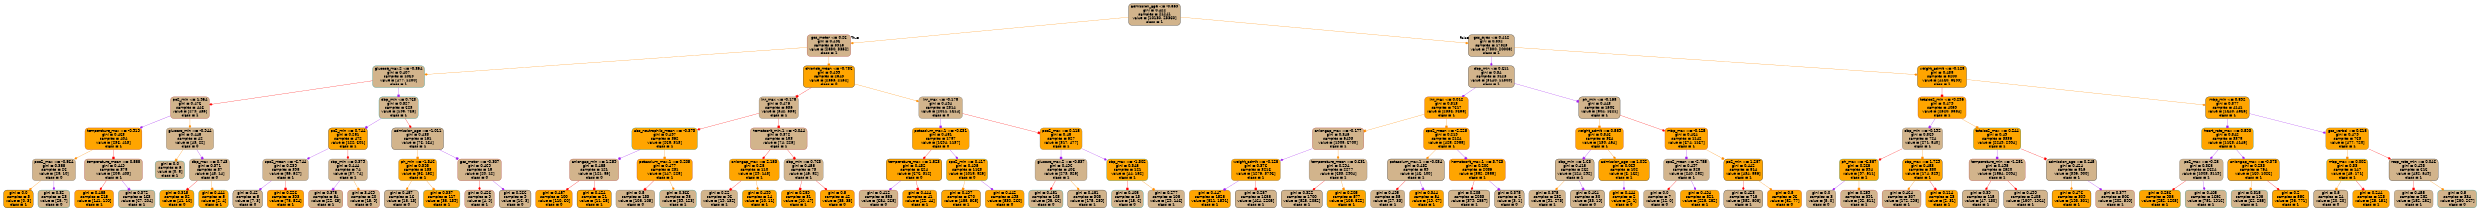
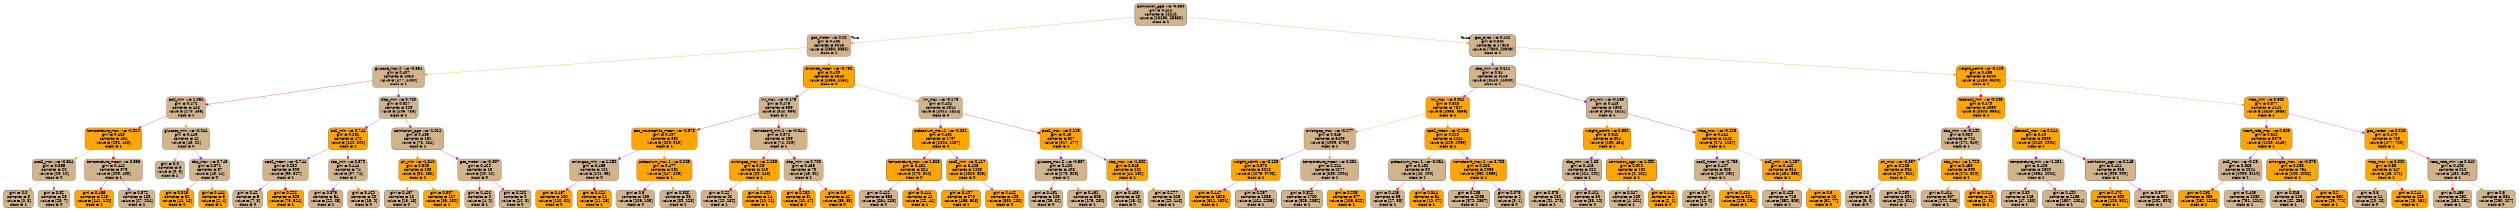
  digraph {
    node [color=black fillcolor=tan fontname=helvetica shape=box style="filled, rounded"]
    edge [arrowhead=diamond color=darkorange fontname=helvetica]
    n1 [label="admission_age <= -0.859\ngini = 0.422\nsamples = 21241\nvalue = [10130, 23360]\nclass = 1"]
    n2 [color=brown label="gcs_motor <= 0.26\ngini = 0.496\nsamples = 3918\nvalue = [2830, 3352]\nclass = 1"]
    n3 [label="gcs_eyes <= 0.412\ngini = 0.392\nsamples = 17323\nvalue = [7300, 20008]\nclass = 1"]
    n4 [color=teal label="glucose_max.2 <= -0.354\ngini = 0.407\nsamples = 1069\nvalue = [477, 1200]\nclass = 1"]
    n5 [fillcolor=orange label="chloride_mean <= -0.736\ngini = 0.499\nsamples = 2849\nvalue = [2353, 2152]\nclass = 0"]
    n6 [label="dbp_min <= 0.611\ngini = 0.34\nsamples = 9123\nvalue = [3140, 11309]\nclass = 1"]
    n7 [fillcolor=orange label="weight_admit <= -0.128\ngini = 0.438\nsamples = 8200\nvalue = [4160, 8699]\nclass = 1"]
    n8 [color=brown label="po2_min <= 1.954\ngini = 0.476\nsamples = 446\nvalue = [279, 435]\nclass = 1"]
    n9 [color=teal label="dbp_min <= 0.763\ngini = 0.327\nsamples = 623\nvalue = [198, 765]\nclass = 1"]
    n10 [color=gray40 label="inr_max <= -0.178\ngini = 0.475\nsamples = 535\nvalue = [342, 538]\nclass = 1"]
    n11 [color=gray40 label="inr_max <= -0.178\ngini = 0.494\nsamples = 2314\nvalue = [2011, 1614]\nclass = 0"]
    n12 [color=brown fillcolor=orange label="temperature_max <= -0.919\ngini = 0.463\nsamples = 404\nvalue = [236, 413]\nclass = 1"]
    n13 [color=gray40 label="glucose_min <= -0.944\ngini = 0.448\nsamples = 42\nvalue = [43, 22]\nclass = 0"]
    n14 [fillcolor=orange label="po2_min <= 0.744\ngini = 0.281\nsamples = 472\nvalue = [122, 601]\nclass = 1"]
    n15 [label="admission_age <= -1.011\ngini = 0.433\nsamples = 151\nvalue = [76, 164]\nclass = 1"]
    n16 [color=gray40 label="pco2_max <= -0.864\ngini = 0.388\nsamples = 26\nvalue = [28, 10]\nclass = 0"]
    n17 [color=brown label="temperature_mean <= 0.588\ngini = 0.449\nsamples = 378\nvalue = [208, 403]\nclass = 1"]
    n18 [color=teal label="gini = 0.0\nsamples = 5\nvalue = [0, 8]\nclass = 1"]
    n19 [color=gray40 label="dbp_max <= 0.743\ngini = 0.371\nsamples = 37\nvalue = [43, 14]\nclass = 0"]
-   n20 [fillcolor=orange label="gini = 0.0\nsamples = 3\nvalue = [0, 3]\nclass = 1"]
+   n20 [label="gini = 0.0\nsamples = 3\nvalue = [0, 3]\nclass = 1"]
    n21 [color=teal label="gini = 0.32\nsamples = 23\nvalue = [28, 7]\nclass = 0"]
    n22 [color=brown fillcolor=orange label="gini = 0.485\nsamples = 215\nvalue = [141, 199]\nclass = 1"]
    n23 [color=teal label="gini = 0.372\nsamples = 163\nvalue = [67, 204]\nclass = 1"]
    n24 [color=teal fillcolor=orange label="gini = 0.315\nsamples = 32\nvalue = [41, 10]\nclass = 0"]
    n25 [color=teal fillcolor=orange label="gini = 0.444\nsamples = 5\nvalue = [2, 4]\nclass = 1"]
    n26 [color=gray40 label="spo2_mean <= -6.744\ngini = 0.239\nsamples = 398\nvalue = [85, 527]\nclass = 1"]
    n27 [color=gray40 label="sbp_min <= 0.379\ngini = 0.444\nsamples = 74\nvalue = [37, 74]\nclass = 1"]
    n28 [color=gray40 fillcolor=orange label="ph_min <= -1.346\ngini = 0.393\nsamples = 133\nvalue = [56, 152]\nclass = 1"]
    n29 [color=brown label="gcs_motor <= -0.307\ngini = 0.469\nsamples = 18\nvalue = [20, 12]\nclass = 0"]
    n30 [label="gini = 0.42\nsamples = 5\nvalue = [7, 3]\nclass = 0"]
    n31 [color=brown fillcolor=orange label="gini = 0.226\nsamples = 393\nvalue = [78, 524]\nclass = 1"]
    n32 [color=brown label="gini = 0.378\nsamples = 54\nvalue = [22, 65]\nclass = 1"]
    n33 [color=brown label="gini = 3.469\nsamples = 20\nvalue = [15, 9]\nclass = 0"]
    n34 [label="gini = 0.487\nsamples = 16\nvalue = [18, 13]\nclass = 0"]
    n35 [color=teal fillcolor=orange label="gini = 0.337\nsamples = 117\nvalue = [38, 139]\nclass = 1"]
    n36 [color=brown label="gini = 0.426\nsamples = 9\nvalue = [4, 9]\nclass = 1"]
    n37 [label="gini = 0.266\nsamples = 9\nvalue = [16, 3]\nclass = 0"]
    n38 [color=teal fillcolor=orange label="abs_neutrophils_mean <= -0.373\ngini = 0.497\nsamples = 352\nvalue = [268, 313]\nclass = 1"]
    n39 [color=brown label="hematocrit_min.1 <= -0.044\ngini = 0.372\nsamples = 183\nvalue = [74, 225]\nclass = 1"]
    n40 [color=gray40 fillcolor=orange label="potassium_max.1 <= -0.631\ngini = 0.481\nsamples = 1787\nvalue = [1694, 1137]\nclass = 0"]
    n41 [color=gray40 fillcolor=orange label="pco2_max <= 0.118\ngini = 0.48\nsamples = 527\nvalue = [317, 477]\nclass = 1"]
    n42 [color=brown label="aniongap_min <= 1.259\ngini = 0.485\nsamples = 121\nvalue = [121, 85]\nclass = 0"]
    n43 [color=brown fillcolor=orange label="potassium_max.1 <= 0.205\ngini = 0.477\nsamples = 231\nvalue = [147, 228]\nclass = 1"]
    n44 [color=gray40 fillcolor=orange label="aniongap_max <= 2.183\ngini = 0.28\nsamples = 110\nvalue = [29, 143]\nclass = 1"]
    n45 [color=gray40 label="dbp_min <= 0.763\ngini = 0.458\nsamples = 73\nvalue = [45, 82]\nclass = 1"]
    n46 [color=brown fillcolor=orange label="gini = 0.457\nsamples = 100\nvalue = [110, 60]\nclass = 0"]
    n47 [fillcolor=orange label="gini = 0.424\nsamples = 21\nvalue = [11, 25]\nclass = 1"]
    n48 [color=gray40 label="gini = 0.5\nsamples = 133\nvalue = [108, 105]\nclass = 0"]
    n49 [color=teal label="gini = 0.366\nsamples = 98\nvalue = [39, 123]\nclass = 1"]
    n50 [color=gray40 label="gini = 0.22\nsamples = 96\nvalue = [19, 132]\nclass = 1"]
    n51 [color=teal fillcolor=orange label="gini = 0.499\nsamples = 14\nvalue = [10, 11]\nclass = 1"]
    n52 [color=gray40 fillcolor=orange label="gini = 0.289\nsamples = 31\nvalue = [10, 47]\nclass = 1"]
    n53 [color=brown fillcolor=orange label="gini = 0.5\nsamples = 42\nvalue = [35, 35]\nclass = 0"]
    n54 [fillcolor=orange label="temperature_max <= 1.823\ngini = 0.432\nsamples = 624\nvalue = [676, 312]\nclass = 0"]
    n55 [color=teal fillcolor=orange label="spo2_min <= 0.417\ngini = 0.495\nsamples = 1163\nvalue = [1018, 825]\nclass = 0"]
    n56 [color=gray40 label="glucose_max.2 <= -0.537\ngini = 0.496\nsamples = 406\nvalue = [273, 325]\nclass = 1"]
    n57 [color=teal fillcolor=orange label="sbp_max <= -1.302\ngini = 0.348\nsamples = 121\nvalue = [44, 152]\nclass = 1"]
    n58 [color=brown label="gini = 0.412\nsamples = 583\nvalue = [654, 268]\nclass = 0"]
    n59 [color=gray40 fillcolor=orange label="gini = 0.444\nsamples = 41\nvalue = [22, 44]\nclass = 1"]
    n60 [fillcolor=orange label="gini = 0.497\nsamples = 670\nvalue = [488, 565]\nclass = 1"]
    n61 [color=gray40 fillcolor=orange label="gini = 0.442\nsamples = 493\nvalue = [530, 260]\nclass = 0"]
    n62 [color=teal label="gini = 0.481\nsamples = 103\nvalue = [98, 66]\nclass = 0"]
    n63 [label="gini = 0.481\nsamples = 303\nvalue = [175, 259]\nclass = 1"]
    n64 [color=teal label="gini = 0.408\nsamples = 13\nvalue = [15, 6]\nclass = 0"]
    n65 [color=gray40 label="gini = 0.277\nsamples = 108\nvalue = [29, 146]\nclass = 1"]
    n66 [color=brown fillcolor=orange label="inr_max <= 0.012\ngini = 0.313\nsamples = 7617\nvalue = [2336, 9688]\nclass = 1"]
    n67 [label="ph_min <= -0.158\ngini = 0.443\nsamples = 1506\nvalue = [804, 1621]\nclass = 1"]
    n68 [color=brown fillcolor=orange label="totalco2_min <= -0.295\ngini = 0.479\nsamples = 4059\nvalue = [2520, 3834]\nclass = 1"]
    n69 [fillcolor=orange label="mbp_min <= 0.892\ngini = 0.377\nsamples = 4141\nvalue = [1640, 4865]\nclass = 1"]
    n70 [color=brown label="aniongap_max <= -0.177\ngini = 0.345\nsamples = 5493\nvalue = [1908, 6700]\nclass = 1"]
    n71 [color=brown fillcolor=orange label="spo2_mean <= -2.225\ngini = 0.219\nsamples = 2124\nvalue = [428, 2988]\nclass = 1"]
    n72 [color=brown fillcolor=orange label="weight_admit <= 0.589\ngini = 0.346\nsamples = 364\nvalue = [130, 454]\nclass = 1"]
    n73 [color=brown fillcolor=orange label="mbp_max <= -0.125\ngini = 0.464\nsamples = 1142\nvalue = [674, 1167]\nclass = 1"]
    n74 [color=gray40 fillcolor=orange label="weight_admit <= -0.128\ngini = 0.376\nsamples = 3216\nvalue = [1275, 3796]\nclass = 1"]
    n75 [color=gray40 label="temperature_mean <= 0.631\ngini = 0.294\nsamples = 2277\nvalue = [633, 2904]\nclass = 1"]
    n76 [label="potassium_max.1 <= -0.034\ngini = 0.432\nsamples = 89\nvalue = [46, 100]\nclass = 1"]
    n77 [color=brown fillcolor=orange label="hematocrit_max.1 <= 3.763\ngini = 0.206\nsamples = 2035\nvalue = [382, 2888]\nclass = 1"]
    n78 [color=gray40 fillcolor=orange label="gini = 0.447\nsamples = 1528\nvalue = [811, 1591]\nclass = 1"]
    n79 [label="gini = 0.287\nsamples = 1688\nvalue = [464, 2205]\nclass = 1"]
    n80 [label="gini = 0.322\nsamples = 1700\nvalue = [525, 2082]\nclass = 1"]
    n81 [color=teal fillcolor=orange label="gini = 0.205\nsamples = 577\nvalue = [108, 822]\nclass = 1"]
    n82 [color=gray40 label="gini = 0.495\nsamples = 35\nvalue = [27, 33]\nclass = 1"]
    n83 [color=gray40 fillcolor=orange label="gini = 0.344\nsamples = 54\nvalue = [19, 67]\nclass = 1"]
    n84 [label="gini = 0.205\nsamples = 2033\nvalue = [379, 2887]\nclass = 1"]
    n85 [label="gini = 0.375\nsamples = 2\nvalue = [3, 1]\nclass = 0"]
    n86 [label="dbp_min <= 1.63\ngini = 0.418\nsamples = 262\nvalue = [124, 292]\nclass = 1"]
    n87 [fillcolor=orange label="admission_age <= 1.092\ngini = 0.069\nsamples = 102\nvalue = [6, 162]\nclass = 1"]
    n88 [color=gray40 label="spo2_mean <= -2.755\ngini = 0.497\nsamples = 328\nvalue = [240, 282]\nclass = 1"]
    n89 [fillcolor=orange label="po2_min <= 1.287\ngini = 0.442\nsamples = 814\nvalue = [434, 885]\nclass = 1"]
    n90 [color=gray40 label="gini = 0.375\nsamples = 232\nvalue = [91, 273]\nclass = 1"]
    n91 [label="gini = 0.464\nsamples = 30\nvalue = [33, 19]\nclass = 0"]
+   n92 [color=teal label="gini = 0.047\nsamples = 100\nvalue = [4, 161]\nclass = 1"]
    n93 [color=gray40 fillcolor=orange label="gini = 0.444\nsamples = 2\nvalue = [2, 1]\nclass = 0"]
    n94 [color=gray40 label="gini = 0.0\nsamples = 7\nvalue = [12, 0]\nclass = 0"]
    n95 [color=gray40 fillcolor=orange label="gini = 0.494\nsamples = 321\nvalue = [228, 282]\nclass = 1"]
    n96 [label="gini = 0.423\nsamples = 718\nvalue = [352, 808]\nclass = 1"]
    n97 [color=brown fillcolor=orange label="gini = 0.5\nsamples = 96\nvalue = [82, 77]\nclass = 0"]
    n98 [color=gray40 label="dbp_min <= -0.192\ngini = 0.369\nsamples = 724\nvalue = [271, 840]\nclass = 1"]
    n99 [color=teal fillcolor=orange label="totalco2_max <= 0.244\ngini = 0.49\nsamples = 3335\nvalue = [2249, 2994]\nclass = 1"]
    n100 [color=teal fillcolor=orange label="heart_rate_max <= 0.593\ngini = 0.342\nsamples = 3378\nvalue = [1163, 4145]\nclass = 1"]
    n101 [color=gray40 fillcolor=orange label="gcs_verbal <= 0.618\ngini = 0.479\nsamples = 763\nvalue = [477, 720]\nclass = 1"]
    n102 [color=teal fillcolor=orange label="ph_max <= -6.387\ngini = 0.268\nsamples = 394\nvalue = [97, 511]\nclass = 1"]
    n103 [fillcolor=orange label="sbp_max <= 1.729\ngini = 0.453\nsamples = 330\nvalue = [174, 329]\nclass = 1"]
    n104 [color=brown label="temperature_min <= -1.251\ngini = 0.498\nsamples = 2520\nvalue = [1854, 2094]\nclass = 1"]
    n105 [label="admission_age <= 0.245\ngini = 0.424\nsamples = 815\nvalue = [395, 900]\nclass = 1"]
    n106 [color=gray40 label="gini = 0.0\nsamples = 3\nvalue = [5, 0]\nclass = 0"]
    n107 [color=brown label="gini = 0.259\nsamples = 391\nvalue = [92, 511]\nclass = 1"]
    n108 [color=brown label="gini = 0.464\nsamples = 307\nvalue = [172, 298]\nclass = 1"]
    n109 [color=gray40 fillcolor=orange label="gini = 0.114\nsamples = 23\nvalue = [2, 31]\nclass = 1"]
    n110 [label="gini = 0.39\nsamples = 115\nvalue = [47, 130]\nclass = 1"]
    n111 [label="gini = 0.499\nsamples = 2405\nvalue = [1807, 1964]\nclass = 1"]
    n112 [fillcolor=orange label="gini = 0.476\nsamples = 309\nvalue = [193, 301]\nclass = 1"]
    n113 [color=brown label="gini = 0.377\nsamples = 506\nvalue = [202, 599]\nclass = 1"]
    n114 [color=gray40 label="po2_max <= -0.28\ngini = 0.368\nsamples = 2624\nvalue = [1003, 3119]\nclass = 1"]
    n115 [fillcolor=orange label="aniongap_max <= -0.373\ngini = 0.233\nsamples = 754\nvalue = [160, 1026]\nclass = 1"]
    n116 [color=teal fillcolor=orange label="mbp_max <= 0.002\ngini = 0.33\nsamples = 147\nvalue = [45, 171]\nclass = 1"]
    n117 [label="resp_rate_min <= 0.046\ngini = 0.493\nsamples = 616\nvalue = [432, 549]\nclass = 1"]
    n118 [color=teal fillcolor=orange label="gini = 0.286\nsamples = 938\nvalue = [252, 1203]\nclass = 1"]
    n119 [color=teal label="gini = 0.405\nsamples = 1686\nvalue = [751, 1916]\nclass = 1"]
    n120 [color=teal label="gini = 0.315\nsamples = 198\nvalue = [62, 255]\nclass = 1"]
    n121 [fillcolor=orange label="gini = 0.2\nsamples = 556\nvalue = [98, 771]\nclass = 1"]
    n122 [label="gini = 0.5\nsamples = 24\nvalue = [20, 20]\nclass = 0"]
    n123 [color=gray40 fillcolor=orange label="gini = 0.244\nsamples = 123\nvalue = [25, 151]\nclass = 1"]
    n124 [color=gray40 label="gini = 0.455\nsamples = 282\nvalue = [152, 282]\nclass = 1"]
    n125 [color=teal label="gini = 0.5\nsamples = 334\nvalue = [280, 267]\nclass = 0"]
    n1 -> n2 [headlabel=True labelangle=45 labeldistance=2.5]
    n1 -> n3 [headlabel=False labelangle=-45 labeldistance=2.5]
    n2 -> n4
    n2 -> n5 [arrowhead=box]
    n3 -> n6 [color=purple]
    n3 -> n7
    n4 -> n8 [color=red]
    n4 -> n9 [arrowhead=box color=purple]
    n5 -> n10 [arrowhead=box color=red]
    n5 -> n11
    n6 -> n66 [color=purple]
    n6 -> n67 [arrowhead=box color=purple]
    n7 -> n68 [arrowhead=box color=red]
    n7 -> n69
    n8 -> n12 [color=purple]
    n8 -> n13
    n9 -> n14 [arrowhead=box color=purple]
    n9 -> n15 [color=red]
    n10 -> n38 [color=red]
    n10 -> n39 [arrowhead=box color=red]
    n11 -> n40 [arrowhead=box color=purple]
    n11 -> n41 [arrowhead=box color=red]
    n12 -> n16
    n12 -> n17 [arrowhead=box color=red]
    n13 -> n18 [arrowhead=box]
    n13 -> n19 [arrowhead=box color=purple]
    n14 -> n26 [color=purple]
    n14 -> n27 [color=red]
    n15 -> n28 [arrowhead=box]
    n15 -> n29 [arrowhead=box color=purple]
    n16 -> n20
    n16 -> n21 [color=purple]
    n17 -> n22 [color=red]
    n17 -> n23 [arrowhead=box color=purple]
    n19 -> n24 [arrowhead=box color=red]
    n19 -> n25 [arrowhead=box]
    n26 -> n30 [color=purple]
    n26 -> n31 [arrowhead=box color=red]
    n27 -> n32 [arrowhead=box color=purple]
    n27 -> n33 [arrowhead=box]
    n28 -> n34
    n28 -> n35 [arrowhead=box]
    n29 -> n36 [color=red]
    n29 -> n37 [color=purple]
    n38 -> n42 [arrowhead=box color=purple]
    n38 -> n43 [arrowhead=box]
    n39 -> n44 [color=red]
    n39 -> n45 [arrowhead=box color=red]
    n40 -> n54 [color=red]
    n40 -> n55 [color=purple]
    n41 -> n56 [arrowhead=box color=purple]
    n41 -> n57 [color=purple]
    n42 -> n46 [color=red]
    n42 -> n47 [arrowhead=box color=red]
    n43 -> n48 [arrowhead=box color=red]
    n43 -> n49
    n44 -> n50 [arrowhead=box color=red]
    n44 -> n51
    n45 -> n52 [arrowhead=box color=red]
    n45 -> n53 [color=red]
    n54 -> n58 [color=purple]
    n54 -> n59 [arrowhead=box color=red]
    n55 -> n60 [arrowhead=box]
    n55 -> n61 [color=purple]
    n56 -> n62 [color=red]
    n56 -> n63
    n57 -> n64 [arrowhead=box color=red]
    n57 -> n65 [arrowhead=box]
    n66 -> n70 [arrowhead=box]
    n66 -> n71 [arrowhead=box]
    n67 -> n72 [arrowhead=box]
    n67 -> n73 [color=red]
    n68 -> n98 [arrowhead=box color=purple]
    n68 -> n99 [arrowhead=box]
    n69 -> n100 [arrowhead=box color=purple]
    n69 -> n101 [color=purple]
    n70 -> n74 [color=purple]
    n70 -> n75
    n71 -> n76
    n71 -> n77 [arrowhead=box color=purple]
    n72 -> n86 [arrowhead=box color=purple]
    n72 -> n87
    n73 -> n88 [arrowhead=box color=purple]
    n73 -> n89 [arrowhead=box]
    n74 -> n78 [arrowhead=box color=purple]
    n74 -> n79 [arrowhead=box color=red]
    n75 -> n80 [color=red]
    n75 -> n81 [arrowhead=box]
    n76 -> n82 [color=red]
    n76 -> n83 [arrowhead=box color=purple]
    n77 -> n84 [color=red]
    n77 -> n85 [arrowhead=box color=purple]
    n86 -> n90
    n86 -> n91 [arrowhead=box color=purple]
+   n87 -> n92
    n87 -> n93 [color=purple]
    n88 -> n94 [color=red]
    n88 -> n95 [color=purple]
    n89 -> n96 [color=red]
    n89 -> n97
    n98 -> n102 [color=red]
    n98 -> n103 [arrowhead=box]
    n99 -> n104 [arrowhead=box color=purple]
    n99 -> n105 [arrowhead=box color=red]
    n100 -> n114 [color=purple]
    n100 -> n115 [color=purple]
    n101 -> n116 [arrowhead=box]
    n101 -> n117 [color=red]
    n102 -> n106 [color=purple]
    n102 -> n107 [arrowhead=box]
    n103 -> n108
    n103 -> n109 [arrowhead=box color=red]
    n104 -> n110 [color=red]
    n104 -> n111 [color=red]
    n105 -> n112
    n105 -> n113 [color=purple]
    n114 -> n118 [color=red]
    n114 -> n119 [color=purple]
    n115 -> n120 [arrowhead=box]
    n115 -> n121 [color=red]
    n116 -> n122 [arrowhead=box]
    n116 -> n123 [arrowhead=box color=red]
    n117 -> n124 [arrowhead=box color=red]
    n117 -> n125
  }
